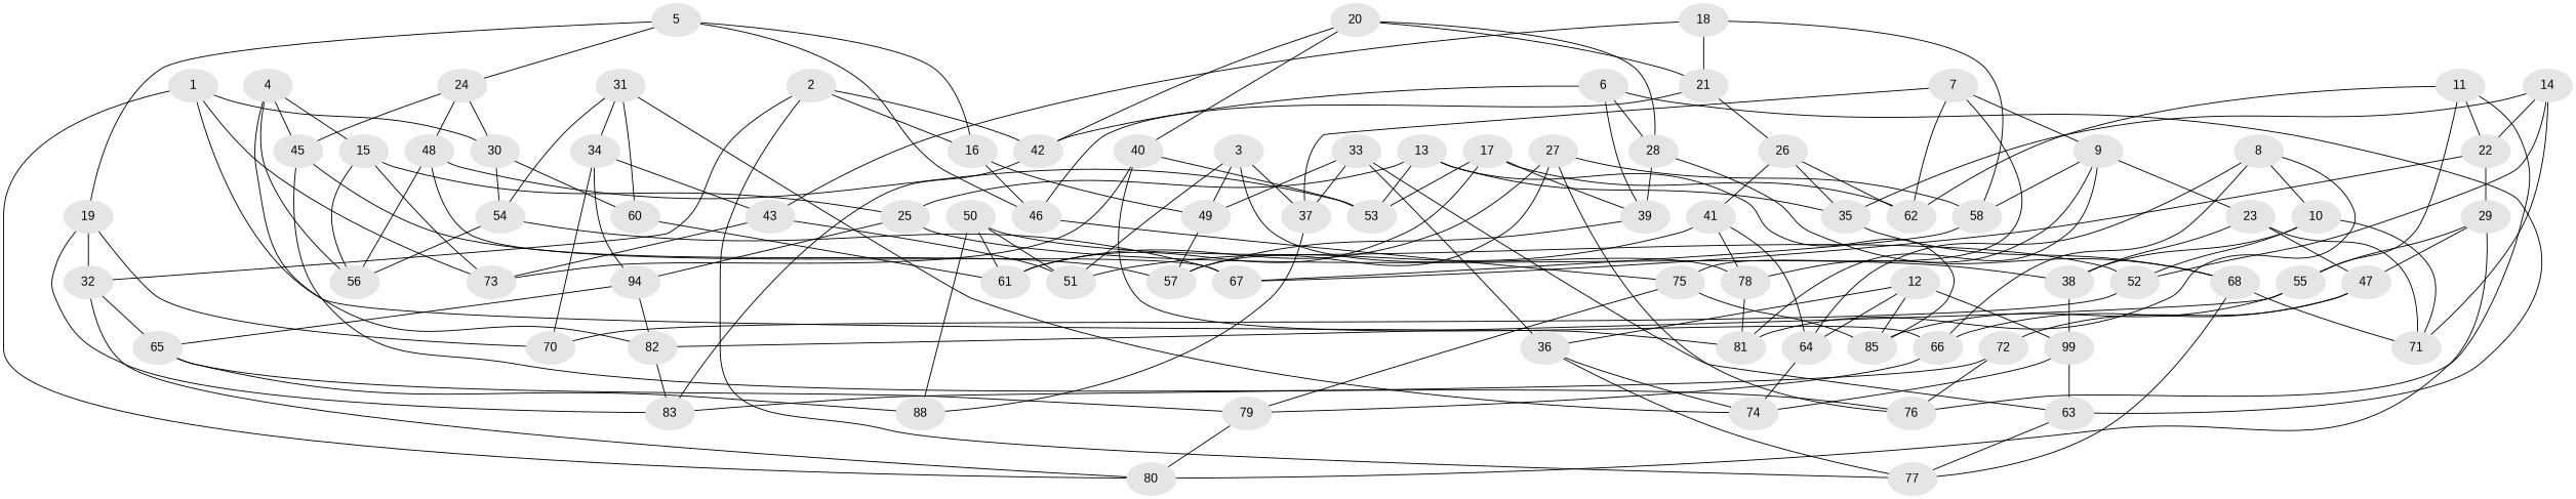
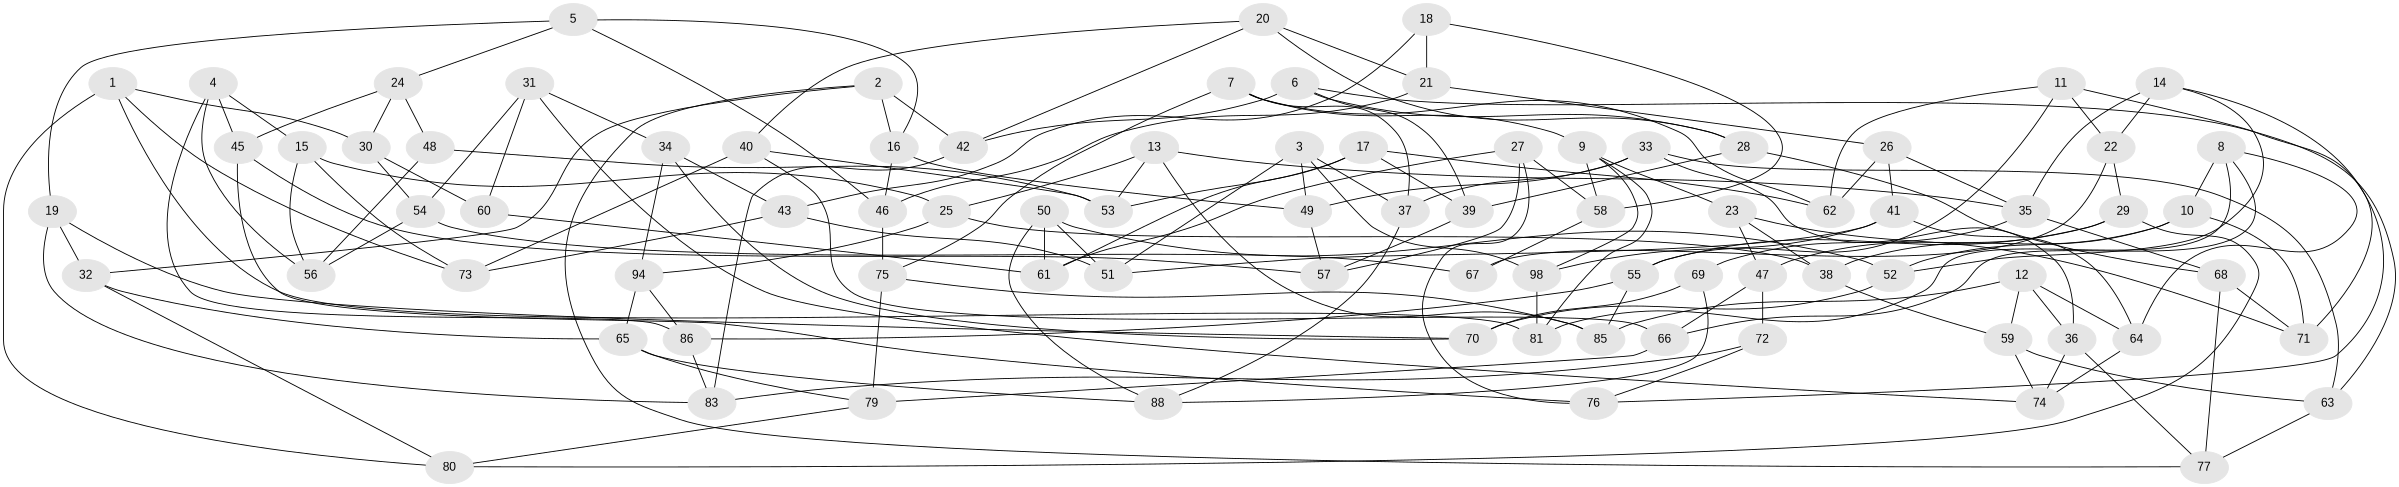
  graph {
    fontname="Liberation Sans"
    node [color=gray90 fontname="Liberation Sans" style=filled]
    edge [fontname="Liberation Sans"]
    1
    30
    73
    80
    81
    54
    60
    2
    16
    32
    42
    77
    49
    46
    65
    83
    3
    37
    51
-   78
+   78 [label=98]
    n21 [label=88]
    57
    4
    15
    45
    56
-   82
+   82 [label=86]
    25
    76
    5
    19
    24
    70
    48
    75
    6
    28
    39
    63
    68
    7
    9
    62
    23
    58
    85
    79
    8
    10
    64
    66
    38
    52
    71
    74
    47
    67
-   59 [label=99]
+   59
    11
    22
    55
    29
    12
    36
    13
    35
    53
    n68 [label=94]
+   69
    14
    17
    61
    18
    21
    43
    26
    20
    40
    41
    72
    27
    31
    34
    33
    50
    1 -- 30
    1 -- 73
    1 -- 80
    1 -- 81
    30 -- 54
    30 -- 60
    54 -- 56
    54 -- 67
    60 -- 61
    2 -- 16
    2 -- 32
    2 -- 42
    2 -- 77
    16 -- 49
    16 -- 46
    32 -- 80
    32 -- 65
    42 -- 83
    49 -- 57
    46 -- 75
    65 -- n21
    65 -- 79
    3 -- 49
    3 -- 37
    3 -- 51
    3 -- 78
    37 -- n21
    78 -- 81
    4 -- 15
    4 -- 45
    4 -- 56
    4 -- 82
    15 -- 73
    15 -- 56
    15 -- 25
    45 -- 57
    45 -- 76
    82 -- 83
    25 -- 38
    25 -- n68
    5 -- 16
    5 -- 46
    5 -- 19
    5 -- 24
    19 -- 32
    19 -- 83
    19 -- 70
    24 -- 30
    24 -- 45
    24 -- 48
    48 -- 56
-   48 -- 67
    48 -- 53
    75 -- 85
    75 -- 79
    6 -- 42
    6 -- 28
    6 -- 39
    6 -- 63
    28 -- 39
    28 -- 68
    39 -- 57
    63 -- 77
    68 -- 77
    68 -- 71
    7 -- 37
    7 -- 75
    7 -- 9
    7 -- 62
    9 -- 81
    9 -- 78
    9 -- 23
    9 -- 58
    23 -- 38
    23 -- 71
    23 -- 47
    58 -- 67
    79 -- 80
    8 -- 81
    8 -- 10
    8 -- 64
    8 -- 66
    10 -- 38
    10 -- 52
    10 -- 71
    64 -- 74
    66 -- 79
    38 -- 59
    52 -- 70
    47 -- 66
    47 -- 72
    59 -- 63
    59 -- 74
    11 -- 76
    11 -- 62
    11 -- 22
    11 -- 55
    22 -- 67
    22 -- 29
    55 -- 82
    55 -- 85
    29 -- 80
    29 -- 47
    29 -- 55
    12 -- 85
    12 -- 64
    12 -- 59
    12 -- 36
    36 -- 77
    36 -- 74
    13 -- 25
    13 -- 85
    13 -- 35
    13 -- 53
    35 -- 68
+   35 -- 69
    n68 -- 65
    n68 -- 82
+   69 -- n21
+   69 -- 70
    14 -- 52
    14 -- 71
    14 -- 22
    14 -- 35
    17 -- 39
    17 -- 62
    17 -- 53
    17 -- 61
    18 -- 58
    18 -- 21
    18 -- 43
    21 -- 46
    21 -- 26
    43 -- 73
    43 -- 51
    26 -- 62
    26 -- 35
    26 -- 41
    20 -- 42
    20 -- 28
    20 -- 21
    20 -- 40
    40 -- 73
    40 -- 66
    40 -- 53
    41 -- 51
    41 -- 78
    41 -- 64
    72 -- 83
    72 -- 76
    27 -- 57
    27 -- 76
    27 -- 58
    27 -- 61
    31 -- 54
    31 -- 60
    31 -- 74
    31 -- 34
    34 -- 70
    34 -- n68
    34 -- 43
    33 -- 49
    33 -- 37
    33 -- 63
    33 -- 36
    50 -- 51
    50 -- n21
    50 -- 52
    50 -- 61
  }
